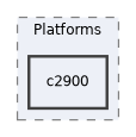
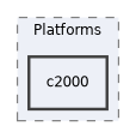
  digraph {
    compound=true
-   n1 [color=grey25 fillcolor="#edf0f7" fontname=Helvetica fontsize=10 label=c2900 shape=box style="filled,bold,"]
+   n1 [color=grey25 fillcolor="#edf0f7" fontname=Helvetica fontsize=10 label=c2000 shape=box style="filled,bold,"]
    subgraph cluster_1 {
      bgcolor="#edf0f7"
      fontname=Helvetica
      fontsize=10
      label=Platforms
      pencolor=grey50
      style="filled,dashed,"
      n1
    }
  }
